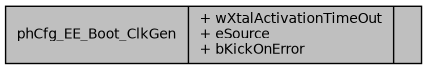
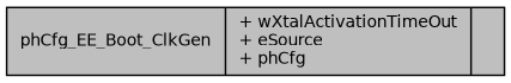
  digraph {
    rankdir=LR
-   n1 [color=black fillcolor=grey75 fontcolor=black fontname=Helvetica fontsize=10 height=0.2 label="{phCfg_EE_Boot_ClkGen\n|+ wXtalActivationTimeOut\l+ eSource\l+ bKickOnError\l|}" shape=record style=filled width=0.4]
+   n1 [color=black fillcolor=grey75 fontcolor=black fontname=Helvetica fontsize=10 height=0.2 label="{phCfg_EE_Boot_ClkGen\n|+ wXtalActivationTimeOut\l+ eSource\l+ phCfg\l|}" shape=record style=filled width=0.4]
  }
